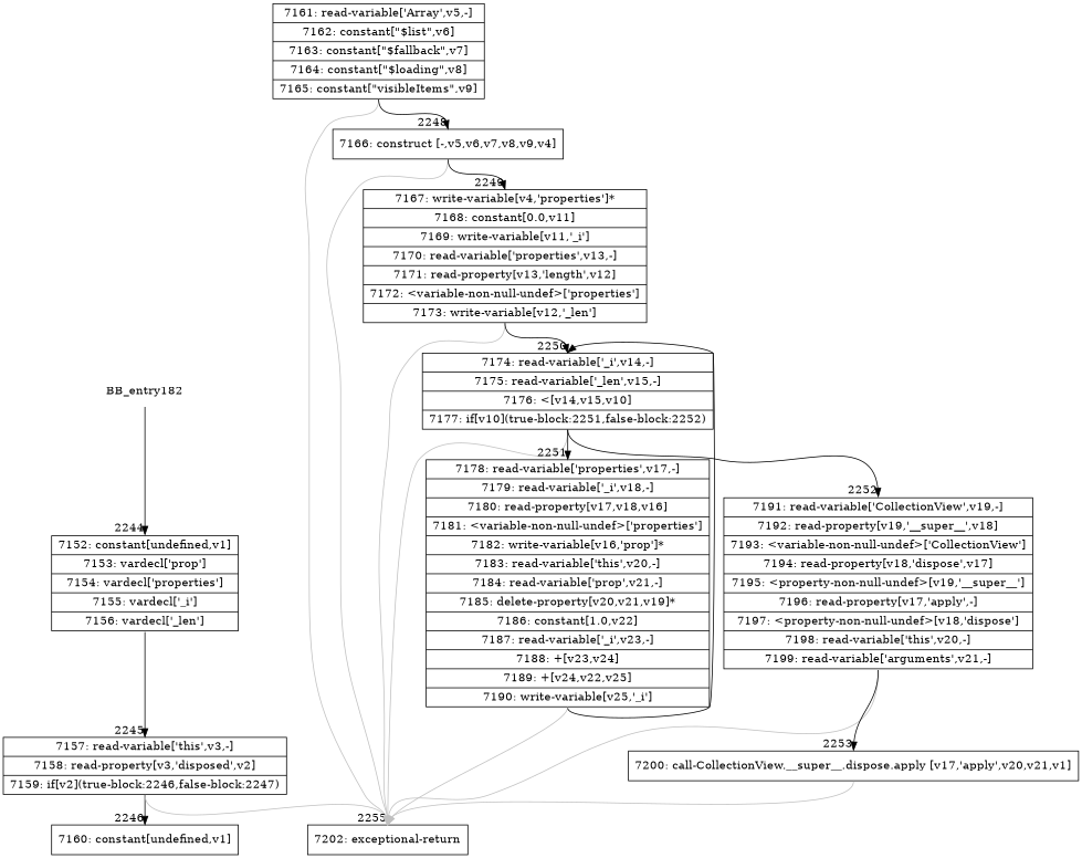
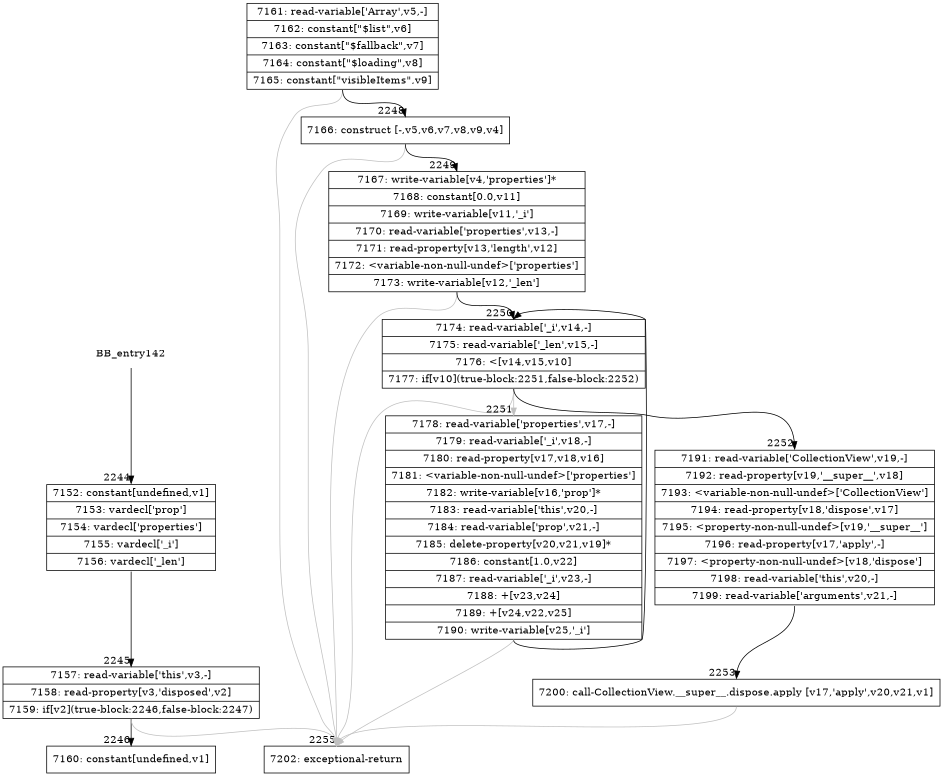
  digraph {
    rankdir=TD
    node [shape=record]
    edge [headport=n tailport=s]
-   BB_entry182 [shape=none]
+   BB_entry182 [shape=none label=BB_entry142]
    n2 [label="{7152: constant[undefined,v1]|7153: vardecl['prop']|7154: vardecl['properties']|7155: vardecl['_i']|7156: vardecl['_len']}"]
    n3 [label="{7157: read-variable['this',v3,-]|7158: read-property[v3,'disposed',v2]|7159: if[v2](true-block:2246,false-block:2247)}"]
    n4 [label="{7160: constant[undefined,v1]}"]
    n5 [label="{7202: exceptional-return}"]
    n6 [label="{7161: read-variable['Array',v5,-]|7162: constant[\"$list\",v6]|7163: constant[\"$fallback\",v7]|7164: constant[\"$loading\",v8]|7165: constant[\"visibleItems\",v9]}"]
    n7 [label="{7166: construct [-,v5,v6,v7,v8,v9,v4]}"]
    n8 [label="{7167: write-variable[v4,'properties']*|7168: constant[0.0,v11]|7169: write-variable[v11,'_i']|7170: read-variable['properties',v13,-]|7171: read-property[v13,'length',v12]|7172: \<variable-non-null-undef\>['properties']|7173: write-variable[v12,'_len']}"]
    n9 [label="{7174: read-variable['_i',v14,-]|7175: read-variable['_len',v15,-]|7176: \<[v14,v15,v10]|7177: if[v10](true-block:2251,false-block:2252)}"]
    n10 [label="{7178: read-variable['properties',v17,-]|7179: read-variable['_i',v18,-]|7180: read-property[v17,v18,v16]|7181: \<variable-non-null-undef\>['properties']|7182: write-variable[v16,'prop']*|7183: read-variable['this',v20,-]|7184: read-variable['prop',v21,-]|7185: delete-property[v20,v21,v19]*|7186: constant[1.0,v22]|7187: read-variable['_i',v23,-]|7188: +[v23,v24]|7189: +[v24,v22,v25]|7190: write-variable[v25,'_i']}"]
    n11 [label="{7191: read-variable['CollectionView',v19,-]|7192: read-property[v19,'__super__',v18]|7193: \<variable-non-null-undef\>['CollectionView']|7194: read-property[v18,'dispose',v17]|7195: \<property-non-null-undef\>[v19,'__super__']|7196: read-property[v17,'apply',-]|7197: \<property-non-null-undef\>[v18,'dispose']|7198: read-variable['this',v20,-]|7199: read-variable['arguments',v21,-]}"]
    n12 [label="{7200: call-CollectionView.__super__.dispose.apply [v17,'apply',v20,v21,v1]}"]
    BB_entry182 -> n2 [headlabel="    2244"]
    n2 -> n3 [headlabel="      2245"]
    n3 -> n4 [headlabel="      2246"]
    n3 -> n5 [color=gray headlabel="      2255"]
    n6 -> n5 [color=gray]
    n6 -> n7 [headlabel="      2248"]
    n7 -> n5 [color=gray]
    n7 -> n8 [headlabel="      2249"]
    n8 -> n5 [color=gray]
    n8 -> n9 [headlabel="      2250"]
    n9 -> n5 [color=gray]
-   n9 -> n10 [headlabel="      2251"]
+   n9 -> n10 [headlabel="      2251" color=gray]
    n9 -> n11 [headlabel="      2252"]
    n10 -> n5 [color=gray]
    n10 -> n9
-   n11 -> n5 [color=gray]
    n11 -> n12 [headlabel="      2253"]
    n12 -> n5 [color=gray]
  }
